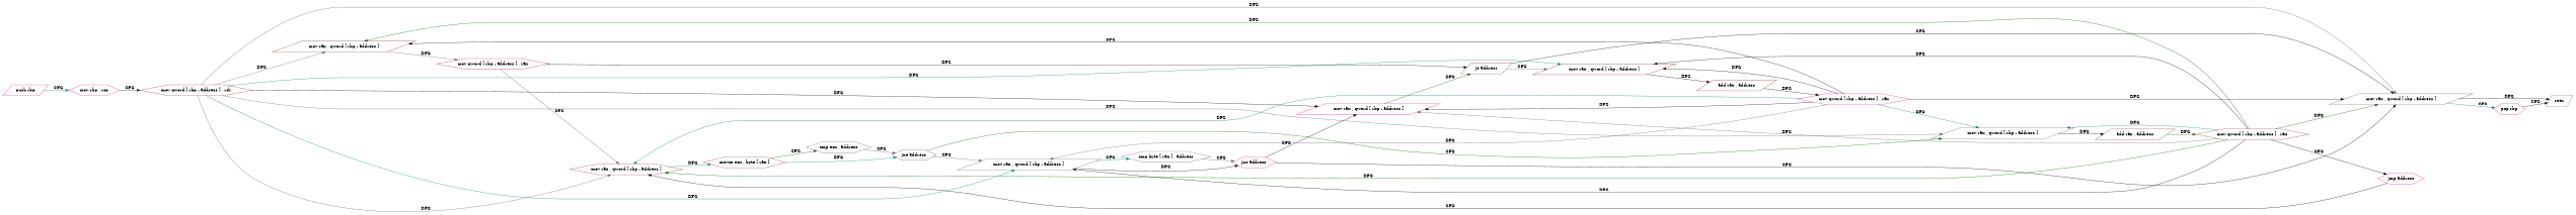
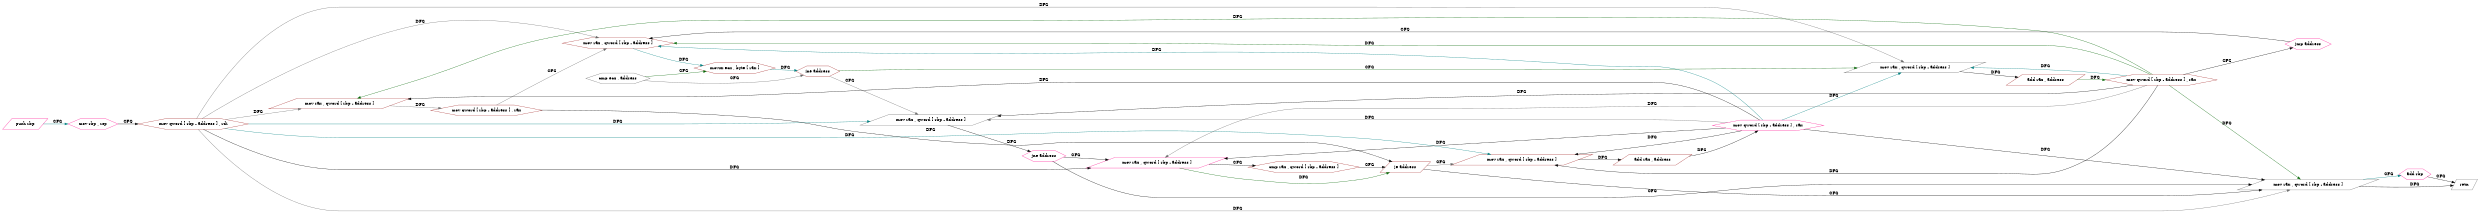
  digraph {
    rankdir=LR
    node [color=brown shape=hexagon]
    edge [color=black]
    n1 [color=deeppink label="push rbp" shape=parallelogram]
    n2 [color=deeppink label="mov rbp , rsp"]
    n3 [label="mov qword [ rbp - address ] , rdi"]
    n4 [label="mov rax , qword [ rbp - address ]" shape=parallelogram]
    n5 [label="mov rax , qword [ rbp - address ]"]
    n6 [color=gray40 label="mov rax , qword [ rbp - address ]" shape=parallelogram]
    n7 [color=gray40 label="mov rax , qword [ rbp - address ]" shape=parallelogram]
    n8 [color=deeppink label="mov rax , qword [ rbp - address ]" shape=parallelogram]
    n9 [color=gray40 label="mov rax , qword [ rbp - address ]" shape=parallelogram]
    n10 [label="mov rax , qword [ rbp - address ]" shape=parallelogram]
    n11 [label="mov qword [ rbp - address ] , rax"]
    n12 [label="movsx ecx , byte [ rax ]"]
-   n13 [color=gray40 label="cmp byte [ rax ] , address"]
    n14 [color=deeppink label="jne address"]
-   n15 [color=deeppink label="pop rbp"]
+   n15 [color=deeppink label="add rbp"]
    n16 [color=gray40 label=retn shape=parallelogram]
    n17 [label="je address" shape=parallelogram]
+   n18 [label="cmp rax , qword [ rbp - address ]"]
    n19 [label="add rax , address" shape=parallelogram]
    n20 [label="add rax , address" shape=parallelogram]
    n21 [color=gray40 label="cmp ecx , address"]
    n22 [label="jne address"]
    n23 [label="mov qword [ rbp - address ] , rax"]
    n24 [color=deeppink label="jmp address"]
    n25 [color=deeppink label="mov qword [ rbp - address ] , rax"]
    n1 -> n2 [color=teal label=CFG]
    n2 -> n3 [label=CFG]
    n3 -> n4 [color=gray40 label=DFG]
    n3 -> n5 [color=gray40 label=DFG]
    n3 -> n6 [color=teal label=DFG]
    n3 -> n7 [color=gray40 label=DFG]
    n3 -> n8 [label=DFG]
    n3 -> n9 [color=gray40 label=DFG]
    n3 -> n10 [color=teal label=DFG]
    n4 -> n11 [color=gray40 label=DFG]
    n5 -> n12 [color=teal label=DFG]
-   n6 -> n13 [color=teal label=CFG]
    n6 -> n14 [label=DFG]
    n7 -> n15 [color=teal label=CFG]
    n7 -> n16 [label=DFG]
    n8 -> n17 [color=darkgreen label=DFG]
+   n8 -> n18 [label=CFG]
    n9 -> n19 [label=DFG]
    n10 -> n20 [label=DFG]
    n11 -> n5 [color=gray40 label=CFG]
    n11 -> n17 [label=DFG]
-   n12 -> n21 [color=darkgreen label=CFG]
+   n21 -> n12 [color=darkgreen label=CFG]
    n12 -> n22 [color=teal label=DFG]
-   n13 -> n14 [color=gray40 label=CFG]
    n14 -> n7 [label=CFG]
    n14 -> n8 [label=CFG]
    n15 -> n16 [label=CFG]
    n17 -> n7 [label=CFG]
    n17 -> n10 [color=gray40 label=CFG]
+   n18 -> n17 [label=CFG]
    n19 -> n23 [color=darkgreen label=DFG]
    n20 -> n25 [label=DFG]
    n21 -> n22 [color=gray40 label=CFG]
    n22 -> n6 [color=gray40 label=CFG]
    n22 -> n9 [color=darkgreen label=CFG]
    n23 -> n4 [color=darkgreen label=DFG]
    n23 -> n5 [color=darkgreen label=DFG]
    n23 -> n6 [label=DFG]
    n23 -> n7 [color=darkgreen label=DFG]
    n23 -> n8 [color=gray40 label=DFG]
    n23 -> n9 [color=teal label=DFG]
    n23 -> n10 [label=DFG]
    n23 -> n24 [label=CFG]
    n24 -> n5 [label=CFG]
    n25 -> n4 [label=DFG]
    n25 -> n5 [color=teal label=DFG]
    n25 -> n6 [color=gray40 label=DFG]
    n25 -> n7 [label=DFG]
    n25 -> n8 [label=DFG]
    n25 -> n9 [color=teal label=DFG]
    n25 -> n10 [label=DFG]
  }
